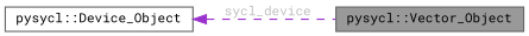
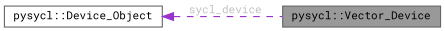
  digraph {
    rankdir=LR
    fontname="Roboto Mono"
    node [color=gray40 fontname="Roboto Mono" fontsize=10 shape=box style=filled]
-   n1 [fillcolor=grey60 fontcolor=black height=0.2 label="pysycl::Vector_Object" width=0.4]
+   n1 [fillcolor=grey60 fontcolor=black height=0.2 label="pysycl::Vector_Device" width=0.4]
    n2 [fillcolor=white height=0.2 label="pysycl::Device_Object" width=0.4]
    n2 -> n1 [color=darkorchid3 dir=back fontcolor=grey fontname="Roboto Mono" fontsize=10 label=" sycl_device" labelfontname=Helvetica labelfontsize=10 style=dashed]
  }
